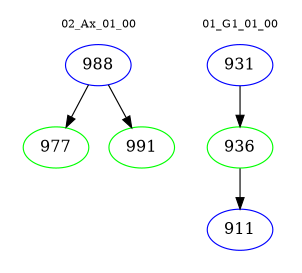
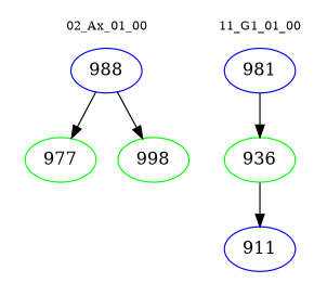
  digraph {
    node [color=blue]
    edge [color=black]
    n1 [label=988]
    n2 [color=green label=977]
-   n3 [color=green label=991]
-   n4 [label=931]
+   n3 [color=green label=998]
+   n4 [label=981]
    n5 [label=911]
    n6 [color=green label=936]
    subgraph cluster_1 {
      color=white
      fontsize=10
      label="02_Ax_01_00"
      n1
      n2
      n3
    }
    subgraph cluster_2 {
      color=white
      fontsize=10
-     label="01_G1_01_00"
+     label="11_G1_01_00"
      n4
      n5
      n6
    }
    n1 -> n2
    n1 -> n3
    n4 -> n6
    n6 -> n5
  }
